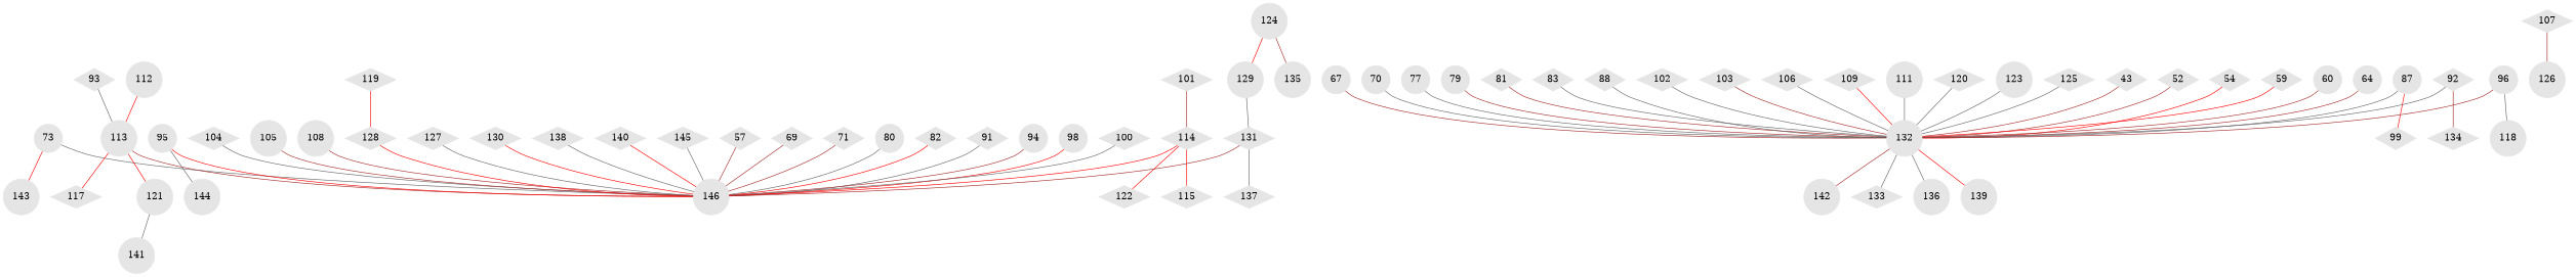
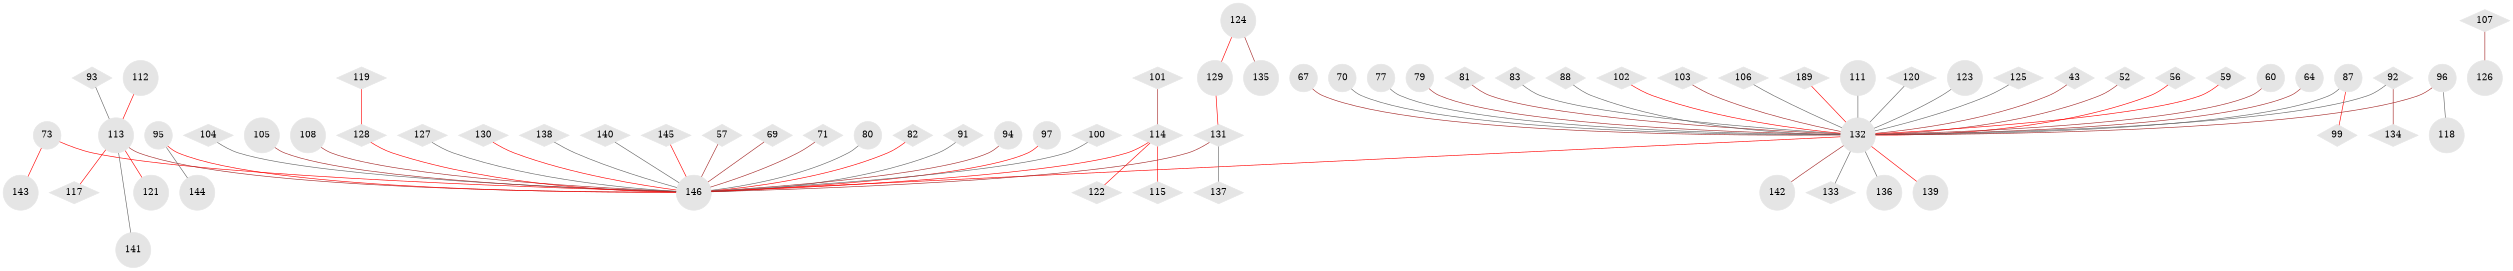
  graph {
    node [color=gray90 shape=diamond style=filled]
    edge [color=gray40]
    132 [shape=circle super="+16+23+39+48+55+56+58+35+86+85+110"]
    146 [shape=circle super="+20+49+30+66+36+41+45+33+61+37+84+98"]
    133
    136 [shape=circle]
    139 [shape=circle]
    142 [shape=circle]
    43
    52
-   54
+   54 [label=56]
    57
    59
    60 [shape=circle]
    64 [shape=circle]
    67 [shape=circle]
    69
    70 [shape=circle]
    71
    73 [shape=circle]
    143 [shape=circle]
    77 [shape=circle]
    79 [shape=circle]
    80 [shape=circle]
    81
    82
    83
    87 [shape=circle]
    99
    88
    91
    92
    134
    113 [shape=circle super="+21+47+28+90+78+72"]
    117
    121 [shape=circle]
    141 [shape=circle]
    93
    94 [shape=circle]
    95 [shape=circle]
    144 [shape=circle]
    96 [shape=circle super="+89"]
    118 [shape=circle]
-   97 [shape=circle label=98]
+   97 [shape=circle]
    100
    114 [super="+63+68+74"]
    115
    122
    101
    102
    103
    104
    105 [shape=circle]
    106
    126 [shape=circle]
    107
    108 [shape=circle]
-   109
+   109 [label=189]
    111 [shape=circle]
    112 [shape=circle]
    128 [super="+116"]
    119
    120
    123 [shape=circle]
    129 [shape=circle super="+75"]
    131 [super="+51"]
    124 [shape=circle]
    135 [shape=circle]
    125
    127
    137
    130
    138
    140
    145
+   132 -- 146 [color=red]
    132 -- 133
    132 -- 136
    132 -- 139 [color=red]
    132 -- 142 [color=brown]
    43 -- 132 [color=brown]
    52 -- 132 [color=brown]
    54 -- 132 [color=red]
    57 -- 146 [color=brown]
    59 -- 132 [color=red]
    60 -- 132 [color=brown]
    64 -- 132 [color=brown]
    67 -- 132 [color=brown]
    69 -- 146 [color=brown]
    70 -- 132
    71 -- 146 [color=brown]
-   73 -- 146
+   73 -- 146 [color=red]
    73 -- 143 [color=red]
    77 -- 132
    79 -- 132 [color=brown]
    80 -- 146
    81 -- 132 [color=brown]
    82 -- 146 [color=red]
    83 -- 132
    87 -- 132
    87 -- 99 [color=red]
    88 -- 132
    91 -- 146
    92 -- 132
    92 -- 134 [color=brown]
    113 -- 146 [color=brown]
    113 -- 117 [color=red]
    113 -- 121 [color=red]
-   121 -- 141
+   113 -- 141
    93 -- 113
    94 -- 146 [color=brown]
    95 -- 146 [color=red]
    95 -- 144
    96 -- 132 [color=brown]
    96 -- 118
    97 -- 146 [color=red]
    100 -- 146
    114 -- 146 [color=red]
    114 -- 115 [color=red]
    114 -- 122 [color=red]
    101 -- 114 [color=brown]
-   102 -- 132
+   102 -- 132 [color=red]
    103 -- 132 [color=brown]
    104 -- 146
    105 -- 146 [color=brown]
    106 -- 132
    107 -- 126 [color=brown]
    108 -- 146 [color=brown]
    109 -- 132 [color=red]
    111 -- 132
    112 -- 113 [color=red]
    128 -- 146 [color=red]
    119 -- 128 [color=red]
    120 -- 132
    123 -- 132
-   129 -- 131
+   129 -- 131 [color=red]
    131 -- 146 [color=brown]
    131 -- 137
    124 -- 129 [color=red]
    124 -- 135 [color=brown]
    125 -- 132
    127 -- 146
    130 -- 146 [color=red]
    138 -- 146
-   140 -- 146 [color=red]
-   145 -- 146
+   140 -- 146
+   145 -- 146 [color=red]
  }
